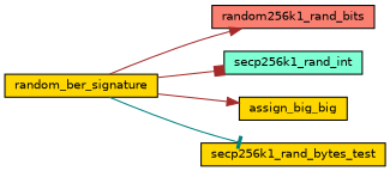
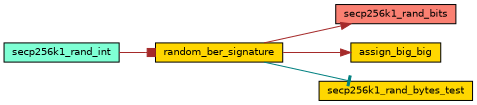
  digraph {
    rankdir=LR
    node [color=black fillcolor=gold fontname=Helvetica fontsize=10 shape=record style=filled]
    edge [arrowhead=normal color=brown fontname=Helvetica fontsize=10 labelfontname=Helvetica labelfontsize=10 style=solid]
    n1 [fontcolor=black height=0.2 label=random_ber_signature width=0.4]
-   n2 [fillcolor=salmon height=0.2 label=random256k1_rand_bits width=0.4]
+   n2 [fillcolor=salmon height=0.2 label=secp256k1_rand_bits width=0.4]
    n3 [fillcolor=aquamarine height=0.2 label=secp256k1_rand_int width=0.4]
    n4 [height=0.2 label=assign_big_big width=0.4]
    n5 [height=0.2 label=secp256k1_rand_bytes_test width=0.4]
    n1 -> n2
-   n1 -> n3 [arrowhead=box]
+   n3 -> n1 [arrowhead=box]
    n1 -> n4
    n1 -> n5 [arrowhead=tee color=teal]
  }
